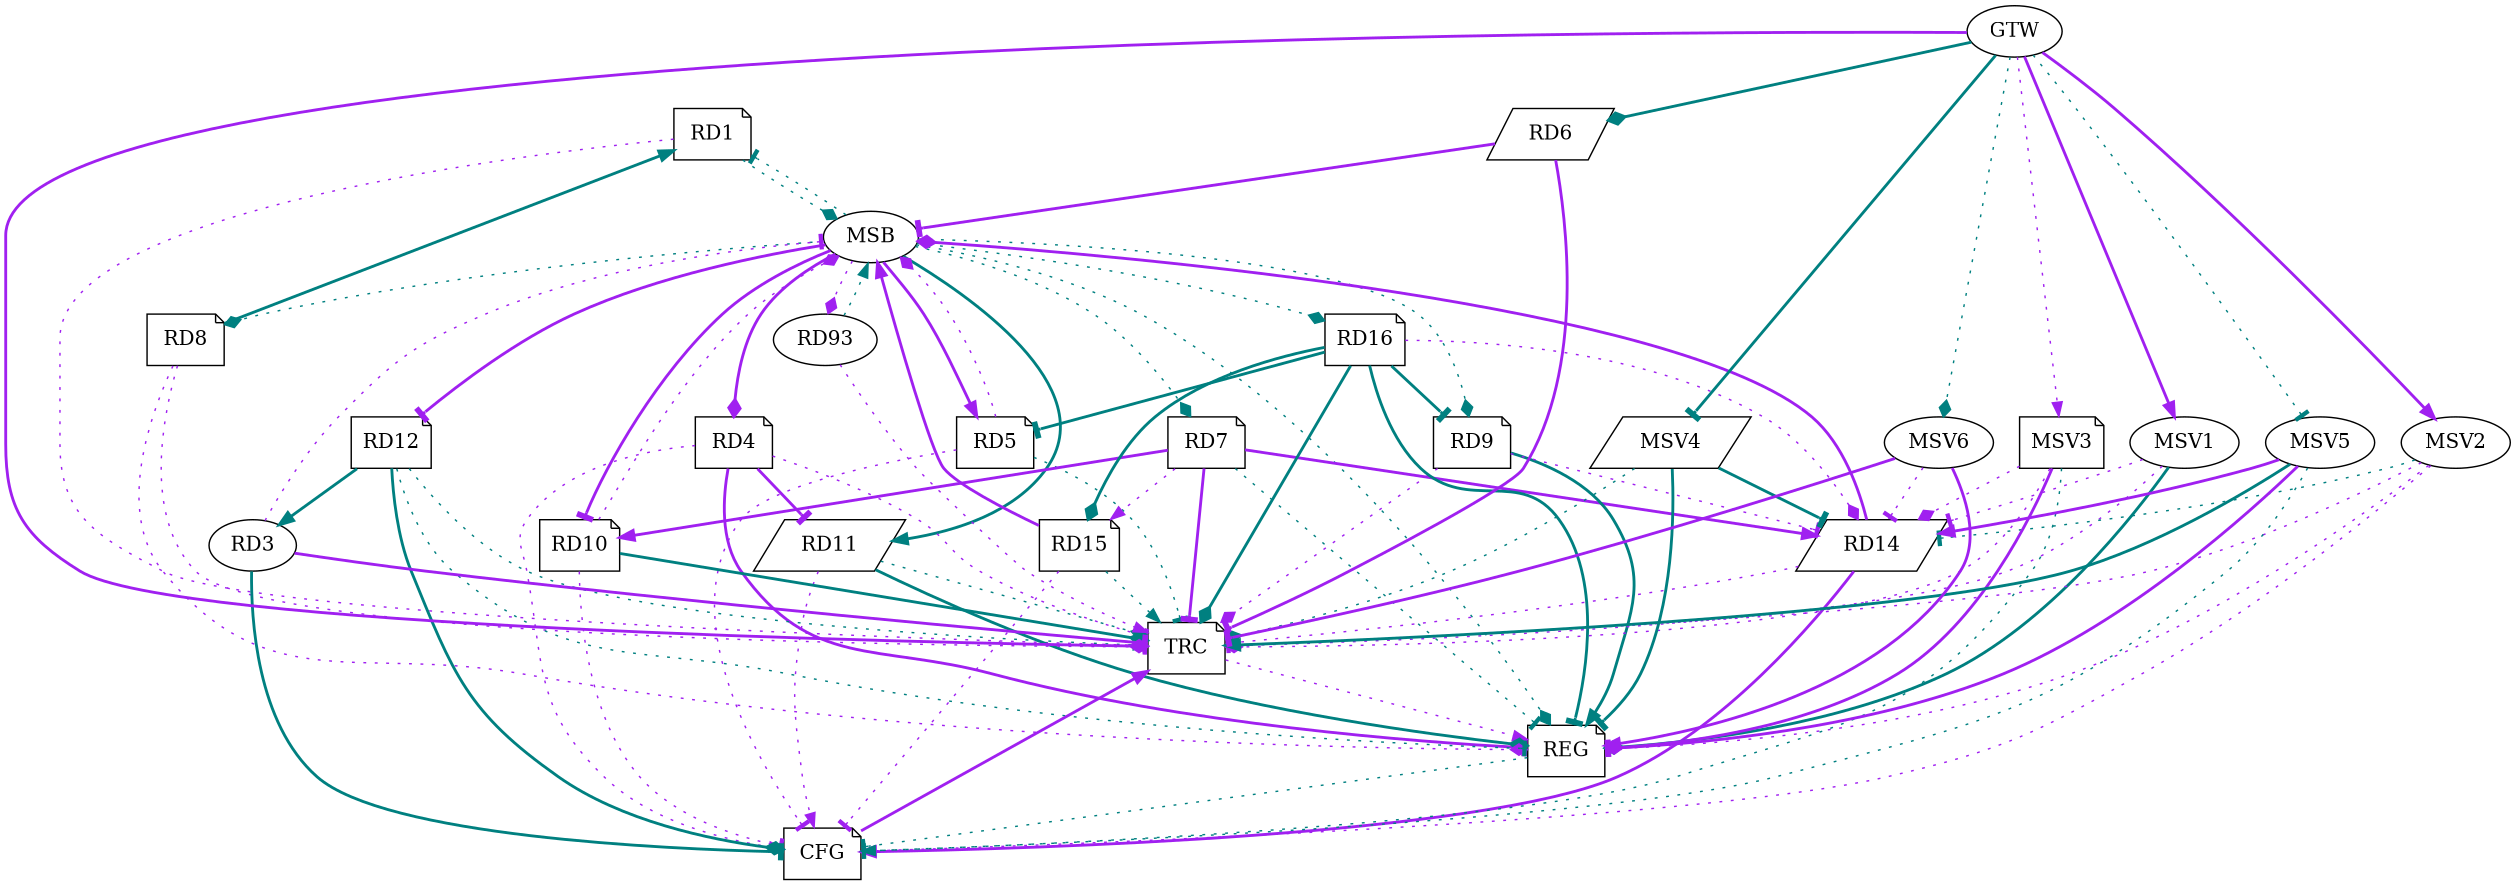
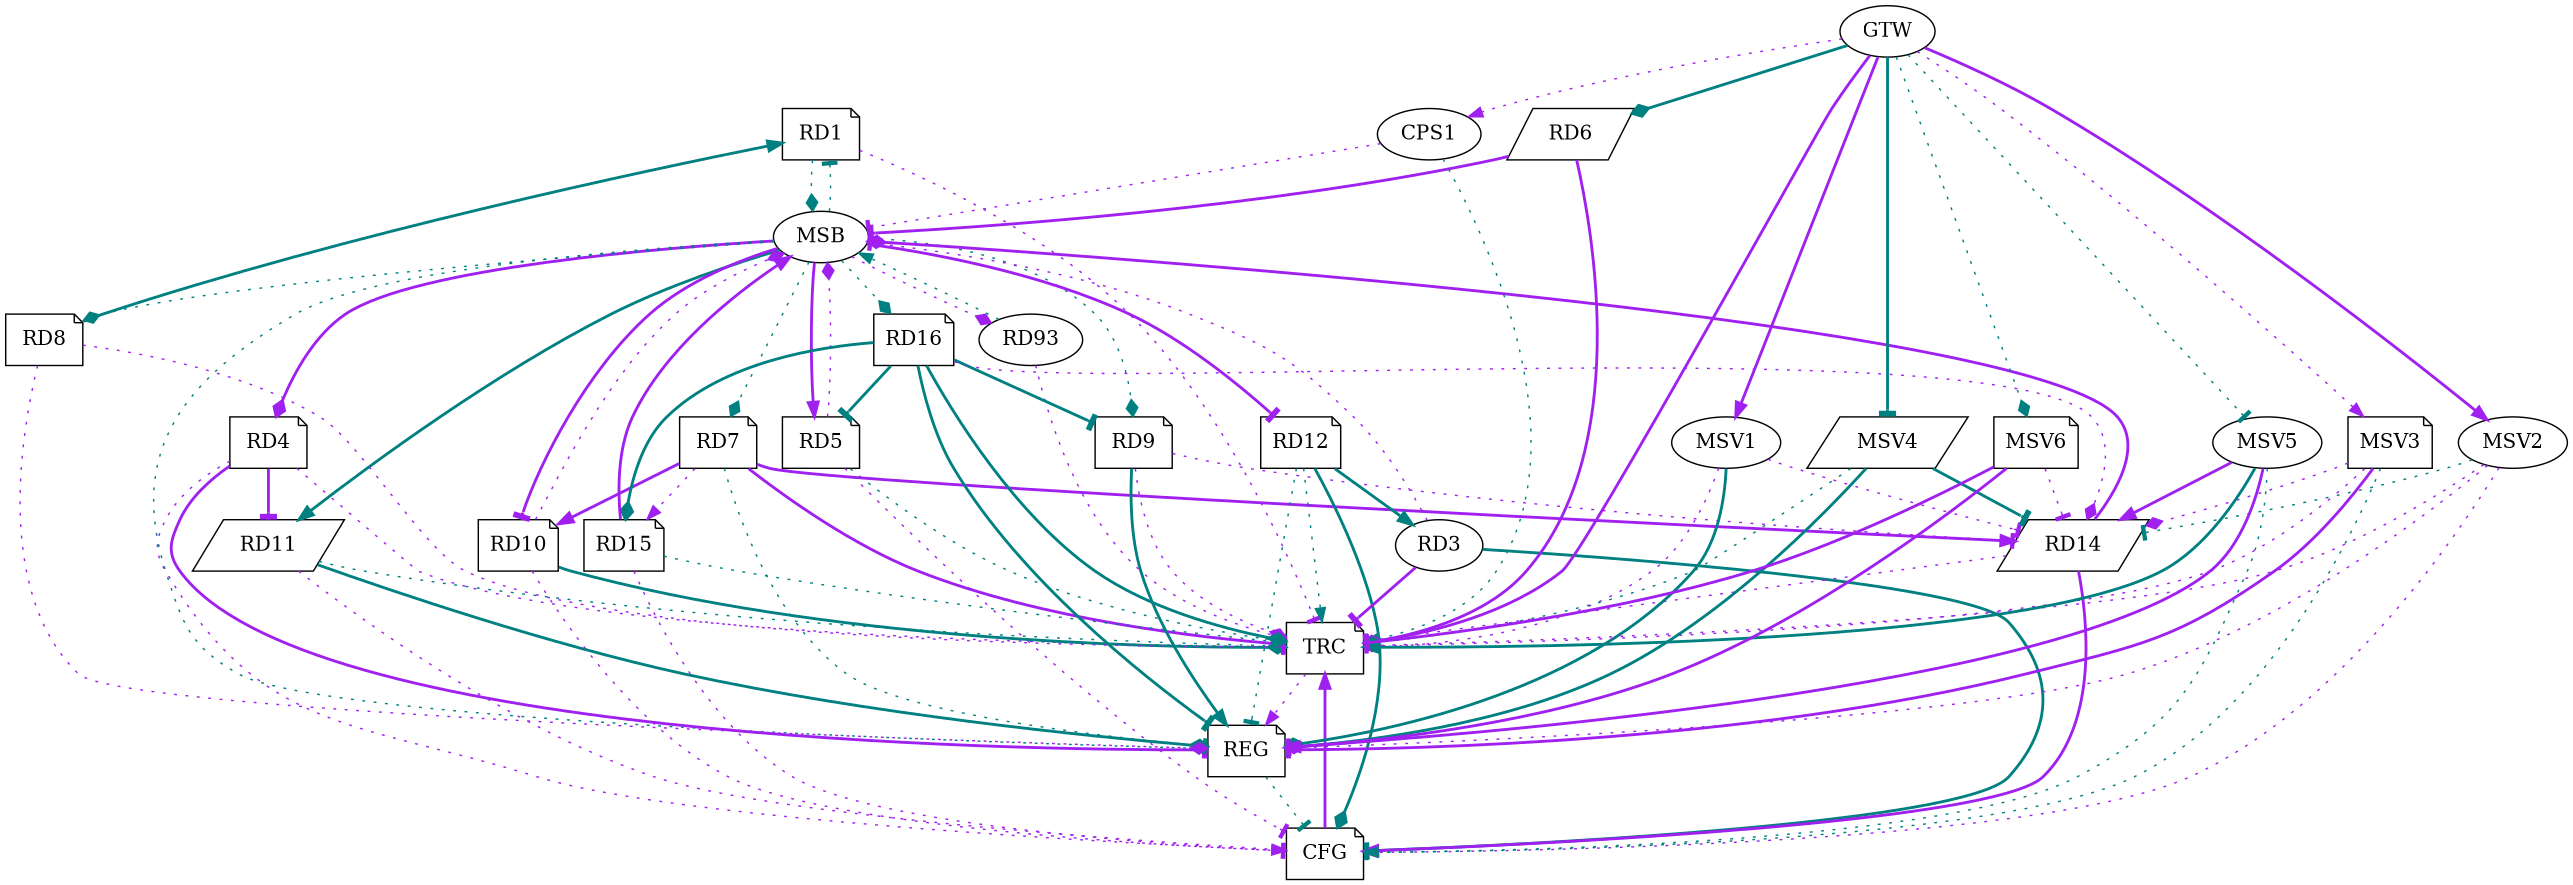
  strict digraph {
    node [shape=note]
    edge [arrowhead=tee color=purple style=dotted]
    n1 [label=RD1]
    n2 [label=MSB shape=ellipse]
    n3 [label=TRC]
    n4 [label=RD4]
    n5 [label=RD11 shape=parallelogram]
    n6 [label=REG]
    n7 [label=RD5]
    n8 [label=RD7]
    n9 [label=RD10]
    n10 [label=RD8]
    n11 [label=RD9]
    n12 [label=RD12]
    n13 [label=RD93 shape=ellipse]
    n14 [label=RD16]
    n15 [label=RD3 shape=ellipse]
    n16 [label=CFG]
    n17 [label=RD6 shape=parallelogram]
    n18 [label=RD14 shape=parallelogram]
    n19 [label=RD15]
+   n20 [label=CPS1 shape=ellipse]
    n21 [label=GTW shape=ellipse]
    n22 [label=MSV1 shape=ellipse]
    n23 [label=MSV2 shape=ellipse]
    n24 [label=MSV3]
    n25 [label=MSV4 shape=parallelogram]
    n26 [label=MSV5 shape=ellipse]
-   n27 [label=MSV6 shape=ellipse]
+   n27 [label=MSV6]
    n1 -> n2 [arrowhead=diamond color=teal]
    n1 -> n3
    n2 -> n1 [color=teal]
    n2 -> n4 [arrowhead=diamond style=bold]
    n2 -> n5 [arrowhead=normal color=teal style=bold]
    n2 -> n6 [arrowhead=diamond color=teal]
    n2 -> n7 [arrowhead=normal style=bold]
    n2 -> n8 [arrowhead=diamond color=teal]
    n2 -> n9 [style=bold]
    n2 -> n10 [arrowhead=diamond color=teal]
    n2 -> n11 [arrowhead=diamond color=teal]
    n2 -> n12 [style=bold]
    n2 -> n13 [arrowhead=diamond]
    n2 -> n14 [arrowhead=diamond color=teal]
    n3 -> n6 [arrowhead=normal]
    n4 -> n3
    n4 -> n5 [style=bold]
    n4 -> n6 [style=bold]
    n4 -> n16 [arrowhead=normal]
    n5 -> n3 [arrowhead=diamond color=teal]
    n5 -> n6 [arrowhead=diamond color=teal style=bold]
    n5 -> n16 [arrowhead=normal]
    n6 -> n16 [color=teal]
    n7 -> n2 [arrowhead=diamond]
    n7 -> n3 [color=teal]
    n7 -> n16
    n8 -> n3 [style=bold]
    n8 -> n6 [color=teal]
    n8 -> n9 [arrowhead=normal style=bold]
    n8 -> n18 [arrowhead=normal style=bold]
    n8 -> n19 [arrowhead=normal]
    n9 -> n2 [arrowhead=diamond]
    n9 -> n3 [arrowhead=diamond color=teal style=bold]
    n9 -> n16
    n10 -> n1 [arrowhead=normal color=teal style=bold]
    n10 -> n3
    n10 -> n6 [arrowhead=diamond]
    n11 -> n3 [arrowhead=diamond]
    n11 -> n6 [arrowhead=normal color=teal style=bold]
    n11 -> n18
    n12 -> n3 [arrowhead=normal color=teal]
    n12 -> n6 [color=teal]
    n12 -> n15 [arrowhead=normal color=teal style=bold]
    n12 -> n16 [arrowhead=diamond color=teal style=bold]
    n13 -> n2 [arrowhead=normal color=teal]
    n13 -> n3 [arrowhead=normal]
    n14 -> n3 [arrowhead=diamond color=teal style=bold]
    n14 -> n6 [color=teal style=bold]
    n14 -> n7 [color=teal style=bold]
    n14 -> n11 [color=teal style=bold]
    n14 -> n18 [arrowhead=diamond]
    n14 -> n19 [arrowhead=diamond color=teal style=bold]
    n15 -> n2
    n15 -> n3 [style=bold]
    n15 -> n16 [color=teal style=bold]
    n16 -> n3 [arrowhead=normal style=bold]
    n17 -> n2 [style=bold]
    n17 -> n3 [style=bold]
    n18 -> n2 [arrowhead=diamond style=bold]
    n18 -> n3
    n18 -> n16 [arrowhead=normal style=bold]
    n19 -> n2 [arrowhead=normal style=bold]
    n19 -> n3 [arrowhead=normal color=teal]
    n19 -> n16
+   n20 -> n2
+   n20 -> n3 [arrowhead=normal color=teal]
    n21 -> n3 [arrowhead=diamond style=bold]
    n21 -> n17 [arrowhead=diamond color=teal style=bold]
+   n21 -> n20 [arrowhead=normal]
    n21 -> n22 [arrowhead=normal style=bold]
    n21 -> n23 [arrowhead=normal style=bold]
    n21 -> n24 [arrowhead=normal]
    n21 -> n25 [color=teal style=bold]
    n21 -> n26 [color=teal]
    n21 -> n27 [arrowhead=diamond color=teal]
    n22 -> n3 [arrowhead=normal]
    n22 -> n6 [arrowhead=diamond color=teal style=bold]
    n22 -> n18
    n23 -> n3
    n23 -> n6 [arrowhead=diamond]
    n23 -> n16 [arrowhead=normal]
    n23 -> n18 [color=teal]
    n24 -> n3 [arrowhead=diamond]
    n24 -> n6 [style=bold]
    n24 -> n16 [color=teal]
    n24 -> n18 [arrowhead=diamond]
    n25 -> n3 [arrowhead=diamond color=teal]
    n25 -> n6 [color=teal style=bold]
    n25 -> n18 [color=teal style=bold]
    n26 -> n3 [arrowhead=normal color=teal style=bold]
    n26 -> n6 [style=bold]
    n26 -> n16 [arrowhead=normal color=teal]
    n26 -> n18 [arrowhead=normal style=bold]
    n27 -> n3 [style=bold]
    n27 -> n6 [arrowhead=normal style=bold]
    n27 -> n18
  }
